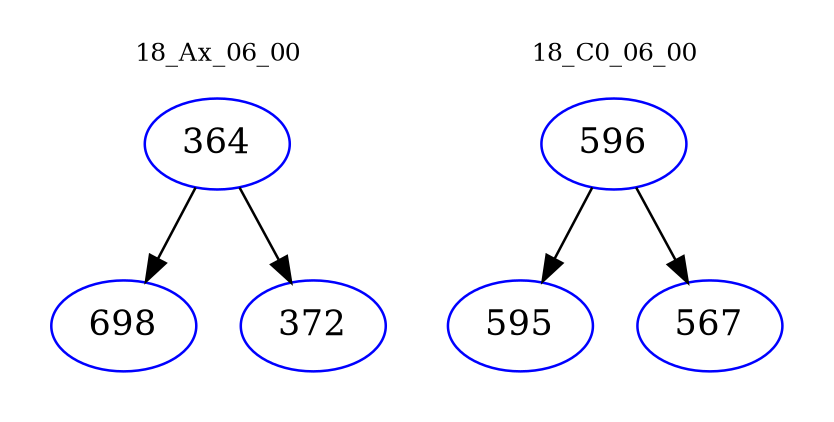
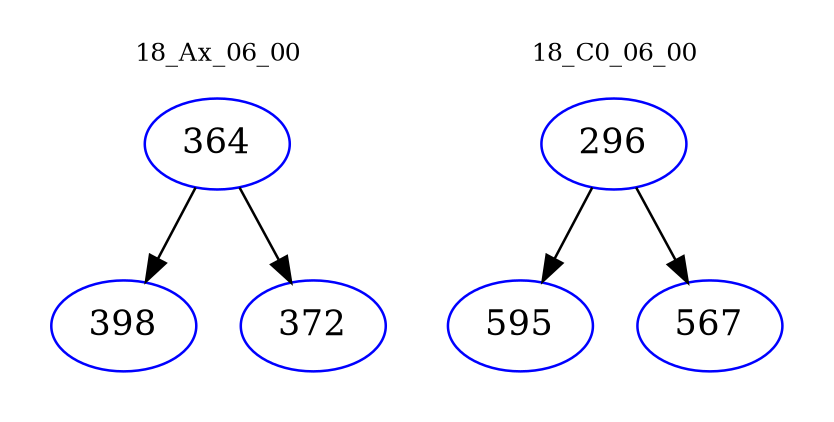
  digraph {
    node [color=blue]
    edge [color=black]
    n1 [label=364]
-   n2 [label=698]
+   n2 [label=398]
    n3 [label=372]
-   n4 [label=596]
+   n4 [label=296]
    n5 [label=595]
    n6 [label=567]
    subgraph cluster_1 {
      color=white
      fontsize=10
      label="18_Ax_06_00"
      n1
      n2
      n3
    }
    subgraph cluster_2 {
      color=white
      fontsize=10
      label="18_C0_06_00"
      n4
      n5
      n6
    }
    n1 -> n2
    n1 -> n3
    n4 -> n5
    n4 -> n6
  }
